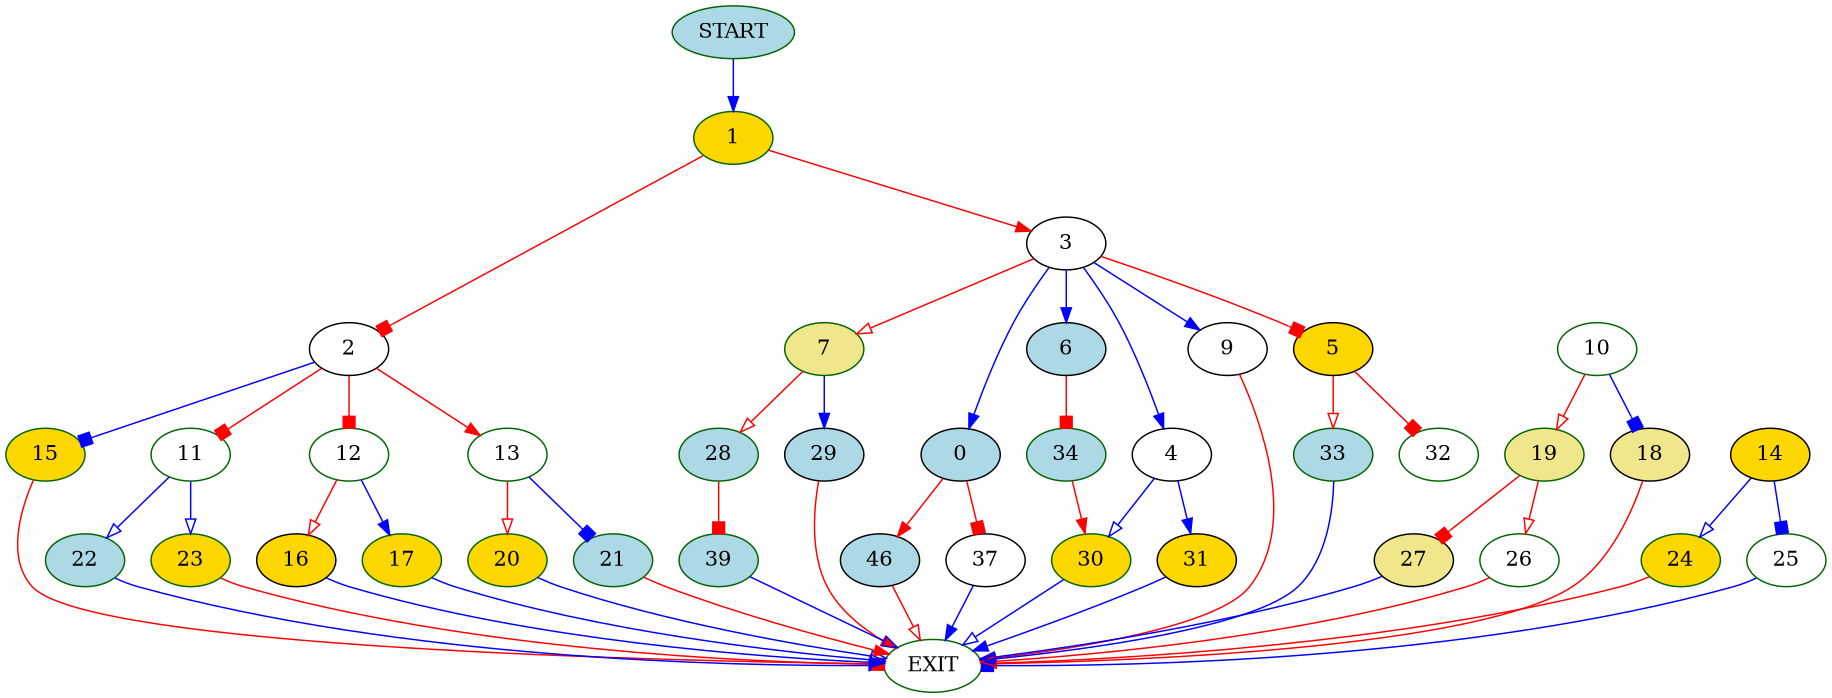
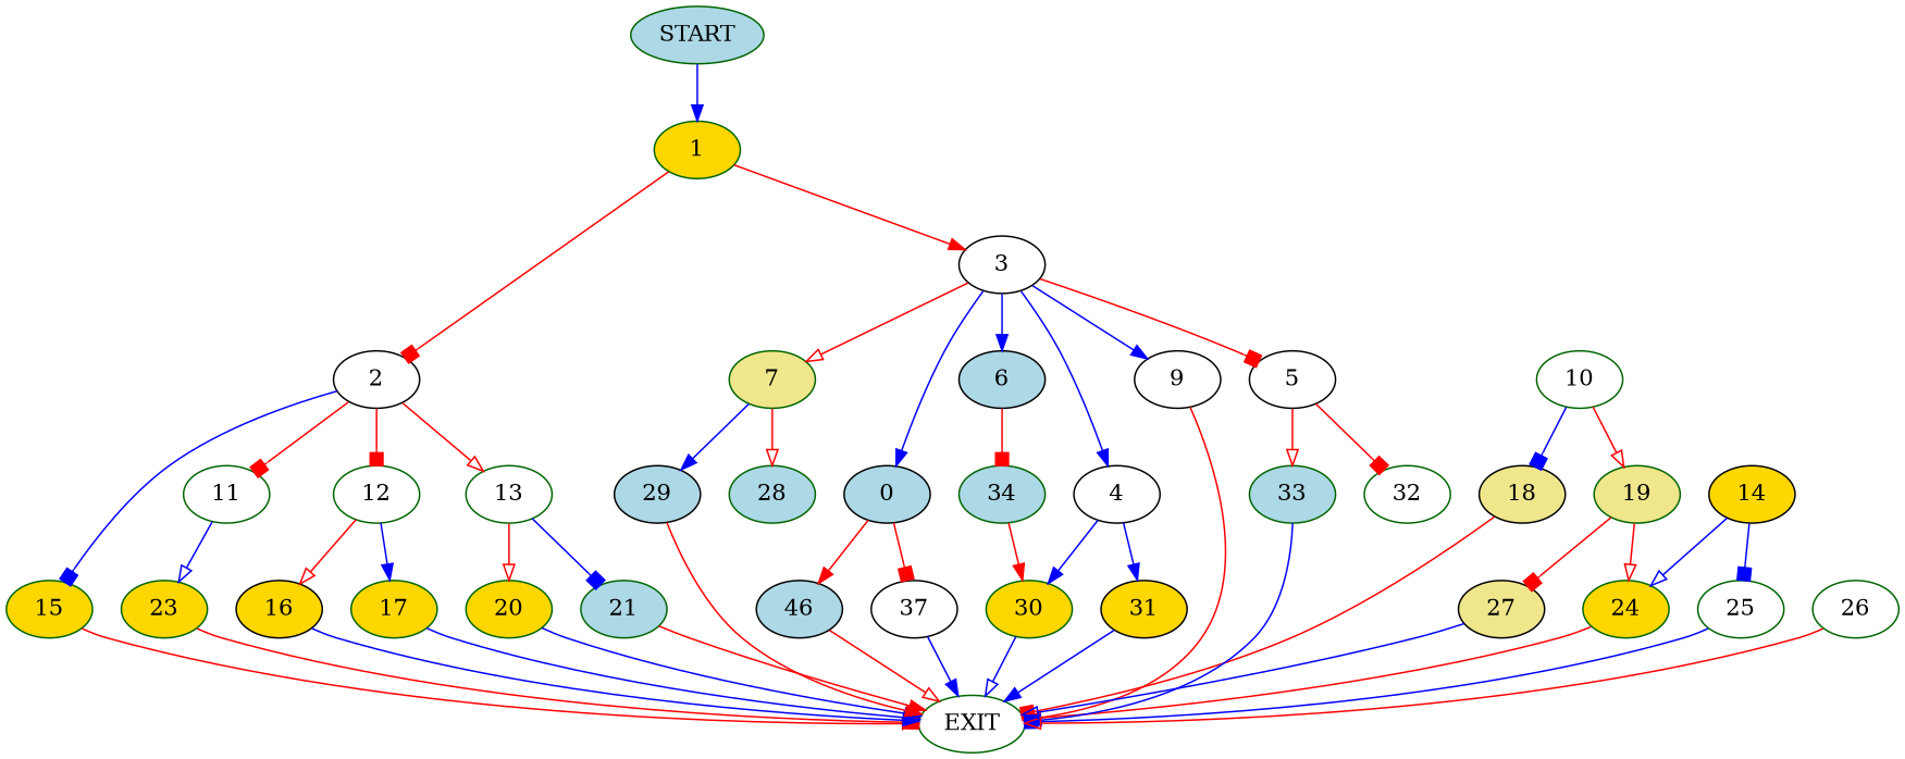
  digraph {
    node [color=darkgreen fillcolor=white style=filled]
    edge [arrowhead=normal color=red]
    n1 [fillcolor=lightblue label=START]
    1 [fillcolor=gold]
    2 [color=black]
    3 [color=black]
    n5 [label=EXIT]
    11
    12
    13
    15 [fillcolor=gold]
    4 [color=black]
-   5 [color=black fillcolor=gold]
+   5 [color=black]
    6 [color=black fillcolor=lightblue]
    7 [fillcolor=khaki]
    n14 [color=black fillcolor=lightblue label=0]
    9 [color=black]
    10
    18 [color=black fillcolor=khaki]
    19 [fillcolor=khaki]
-   22 [fillcolor=lightblue]
    23 [fillcolor=gold]
    16 [color=black fillcolor=gold]
    17 [fillcolor=gold]
    20 [fillcolor=gold]
    21 [fillcolor=lightblue]
    14 [color=black fillcolor=gold]
    24 [fillcolor=gold]
    25
    30 [fillcolor=gold]
    31 [color=black fillcolor=gold]
    32
    33 [fillcolor=lightblue]
    34 [fillcolor=lightblue]
    28 [fillcolor=lightblue]
    29 [color=black fillcolor=lightblue]
    n35 [color=black fillcolor=lightblue label=46]
    37 [color=black]
-   39 [fillcolor=lightblue]
    26
    27 [color=black fillcolor=khaki]
    n1 -> 1 [color=blue]
    1 -> 2 [arrowhead=box]
    1 -> 3
    2 -> 11 [arrowhead=box]
    2 -> 12 [arrowhead=box]
-   2 -> 13
+   2 -> 13 [arrowhead=onormal]
    2 -> 15 [arrowhead=box color=blue]
    3 -> 4 [color=blue]
    3 -> 5 [arrowhead=box]
    3 -> 6 [color=blue]
    3 -> 7 [arrowhead=onormal]
    3 -> n14 [color=blue]
    3 -> 9 [color=blue]
-   11 -> 22 [arrowhead=onormal color=blue]
    11 -> 23 [arrowhead=onormal color=blue]
    12 -> 16 [arrowhead=onormal]
    12 -> 17 [color=blue]
    13 -> 20 [arrowhead=onormal]
    13 -> 21 [arrowhead=box color=blue]
    15 -> n5
-   4 -> 30 [arrowhead=onormal color=blue]
+   4 -> 30 [color=blue]
    4 -> 31 [color=blue]
    5 -> 32 [arrowhead=box]
    5 -> 33 [arrowhead=onormal]
    6 -> 34 [arrowhead=box]
    7 -> 28 [arrowhead=onormal]
    7 -> 29 [color=blue]
    n14 -> n35
    n14 -> 37 [arrowhead=box]
    9 -> n5 [arrowhead=onormal]
    10 -> 18 [arrowhead=box color=blue]
    10 -> 19 [arrowhead=onormal]
    18 -> n5 [arrowhead=box]
-   19 -> 26 [arrowhead=onormal]
+   19 -> 24 [arrowhead=onormal]
    19 -> 27 [arrowhead=box]
-   22 -> n5 [color=blue]
    23 -> n5 [arrowhead=box]
    16 -> n5 [color=blue]
    17 -> n5 [arrowhead=onormal color=blue]
    20 -> n5 [arrowhead=onormal color=blue]
    21 -> n5
    14 -> 24 [arrowhead=onormal color=blue]
    14 -> 25 [arrowhead=box color=blue]
    24 -> n5 [arrowhead=onormal]
    25 -> n5 [arrowhead=box color=blue]
    30 -> n5 [arrowhead=onormal color=blue]
    31 -> n5 [color=blue]
    33 -> n5 [color=blue]
    34 -> 30
-   28 -> 39 [arrowhead=box]
    29 -> n5
    n35 -> n5 [arrowhead=onormal]
    37 -> n5 [color=blue]
-   39 -> n5 [arrowhead=onormal color=blue]
    26 -> n5 [arrowhead=onormal]
    27 -> n5 [arrowhead=onormal color=blue]
  }
